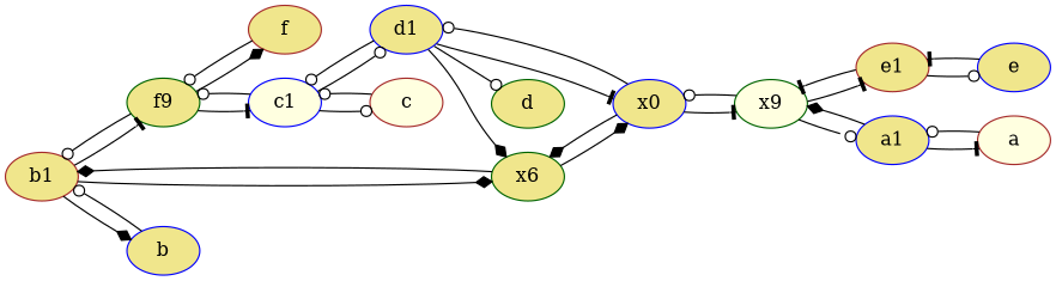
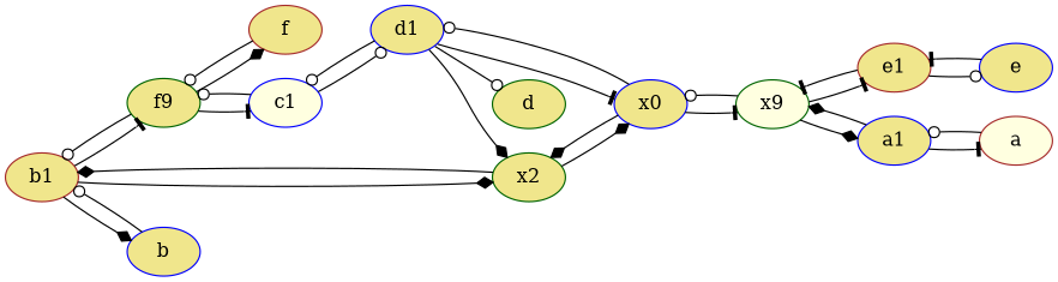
  digraph {
    rankdir=LR
    node [color=blue fillcolor=khaki style=filled]
    edge [arrowhead=odot]
    b1 [color=brown]
    n2 [color=darkgreen label=f9]
-   x2 [color=darkgreen label=x6]
+   x2 [color=darkgreen]
    b
    f [color=brown]
    c1 [fillcolor=lightyellow]
    x0
    d1
-   c [color=brown fillcolor=lightyellow]
    e1 [color=brown]
    e
    n12 [color=darkgreen fillcolor=lightyellow label=x9]
    d [color=darkgreen]
    a1
    a [color=brown fillcolor=lightyellow]
    b1 -> n2 [arrowhead=tee]
    b1 -> x2 [arrowhead=diamond]
    b1 -> b [arrowhead=diamond]
    n2 -> b1
    n2 -> f [arrowhead=diamond]
    n2 -> c1 [arrowhead=tee]
    x2 -> b1 [arrowhead=diamond]
    x2 -> x0 [arrowhead=diamond]
    b -> b1
    f -> n2
    c1 -> n2
    c1 -> d1
-   c1 -> c
    x0 -> x2 [arrowhead=diamond]
    x0 -> d1
    x0 -> n12 [arrowhead=tee]
    d1 -> x2 [arrowhead=diamond]
    d1 -> c1
    d1 -> x0 [arrowhead=tee]
    d1 -> d
-   c -> c1
    e1 -> e
    e1 -> n12 [arrowhead=tee]
    e -> e1 [arrowhead=tee]
    n12 -> x0
    n12 -> e1 [arrowhead=tee]
-   n12 -> a1
+   n12 -> a1 [arrowhead=diamond]
    a1 -> n12 [arrowhead=diamond]
    a1 -> a [arrowhead=tee]
    a -> a1
  }
